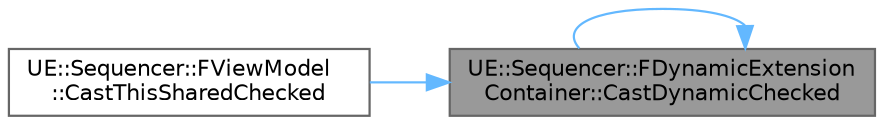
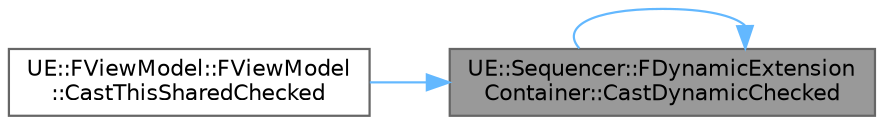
  digraph {
    rankdir=RL
    node [fontname=Helvetica fontsize=10 shape=box style=filled]
    edge [color=steelblue1 dir=back fontname=Helvetica fontsize=10 labelfontname=Helvetica labelfontsize=10 style=solid]
    n1 [color=gray40 fillcolor=grey60 fontcolor=black height=0.2 label="UE::Sequencer::FDynamicExtension\lContainer::CastDynamicChecked" width=0.4]
-   n2 [color=grey40 fillcolor=white height=0.2 label="UE::Sequencer::FViewModel\l::CastThisSharedChecked" width=0.4]
+   n2 [color=grey40 fillcolor=white height=0.2 label="UE::FViewModel::FViewModel\l::CastThisSharedChecked" width=0.4]
    n1 -> n1
    n1 -> n2
  }
